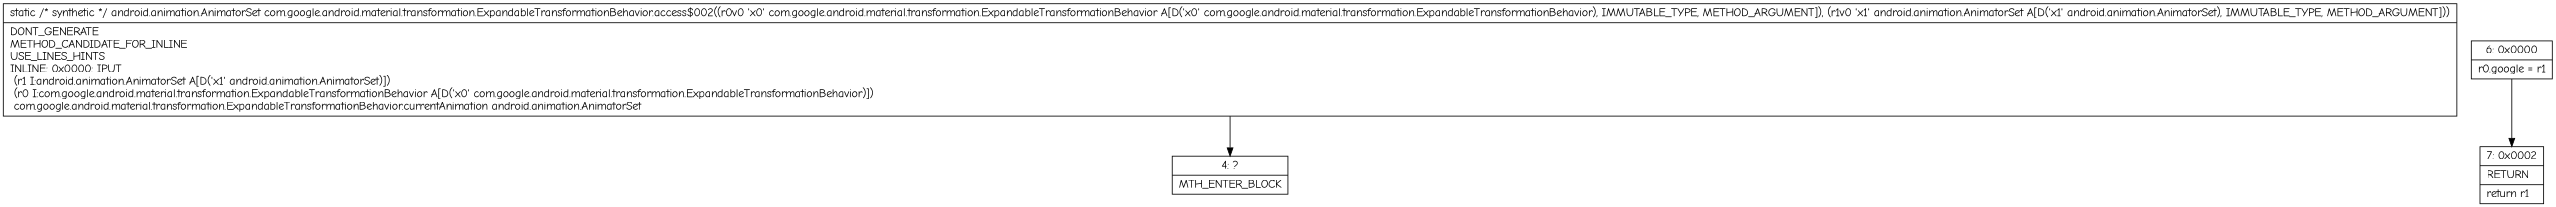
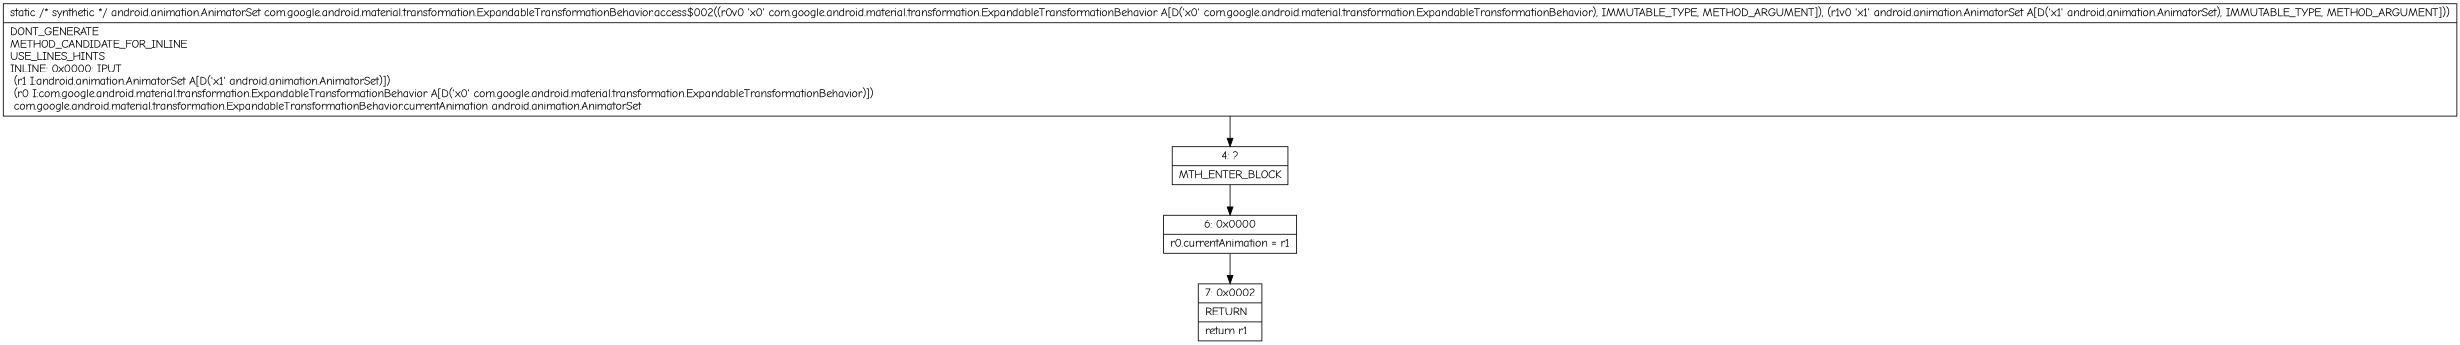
  digraph {
    fontname="Comic Neue"
    node [fontname="Comic Neue" shape=record]
    edge [fontname="Comic Neue"]
    n1 [label="{4\:\ ?|MTH_ENTER_BLOCK\l}"]
-   n2 [label="{6\:\ 0x0000|r0.google = r1\l}"]
+   n2 [label="{6\:\ 0x0000|r0.currentAnimation = r1\l}"]
    n3 [label="{7\:\ 0x0002|RETURN\l|return r1\l}"]
    n4 [label="{static \/* synthetic *\/ android.animation.AnimatorSet com.google.android.material.transformation.ExpandableTransformationBehavior.access$002((r0v0 'x0' com.google.android.material.transformation.ExpandableTransformationBehavior A[D('x0' com.google.android.material.transformation.ExpandableTransformationBehavior), IMMUTABLE_TYPE, METHOD_ARGUMENT]), (r1v0 'x1' android.animation.AnimatorSet A[D('x1' android.animation.AnimatorSet), IMMUTABLE_TYPE, METHOD_ARGUMENT]))  | DONT_GENERATE\lMETHOD_CANDIDATE_FOR_INLINE\lUSE_LINES_HINTS\lINLINE: 0x0000: IPUT  \l  (r1 I:android.animation.AnimatorSet A[D('x1' android.animation.AnimatorSet)])\l  (r0 I:com.google.android.material.transformation.ExpandableTransformationBehavior A[D('x0' com.google.android.material.transformation.ExpandableTransformationBehavior)])\l com.google.android.material.transformation.ExpandableTransformationBehavior.currentAnimation android.animation.AnimatorSet\l}"]
+   n1 -> n2
    n2 -> n3
    n4 -> n1
  }
